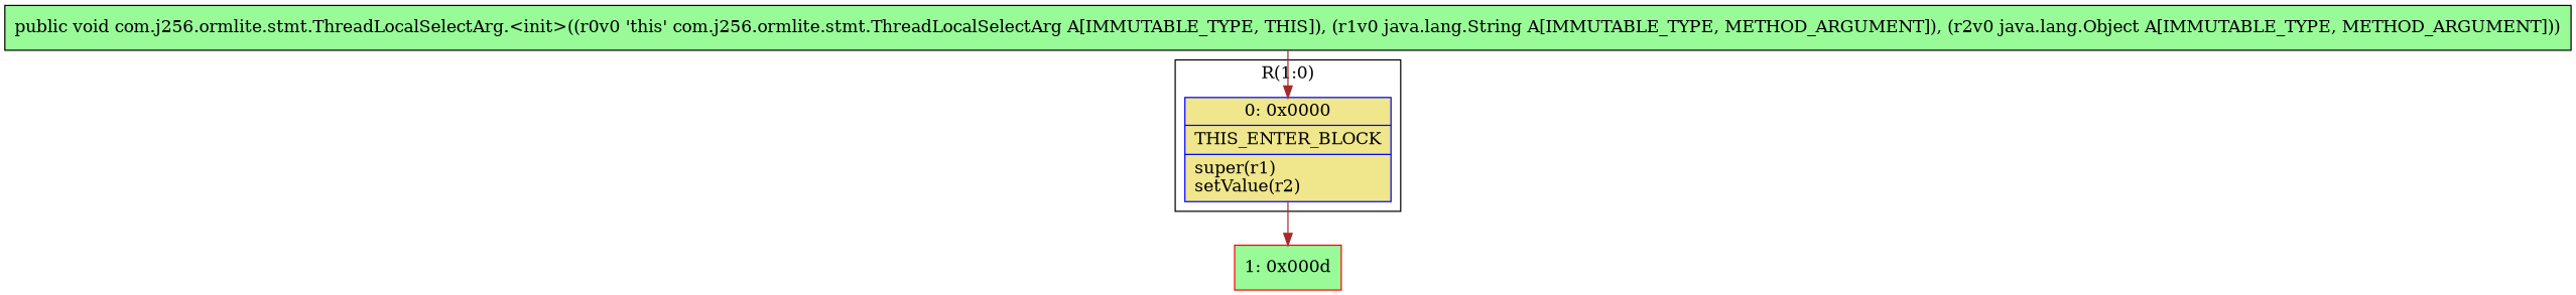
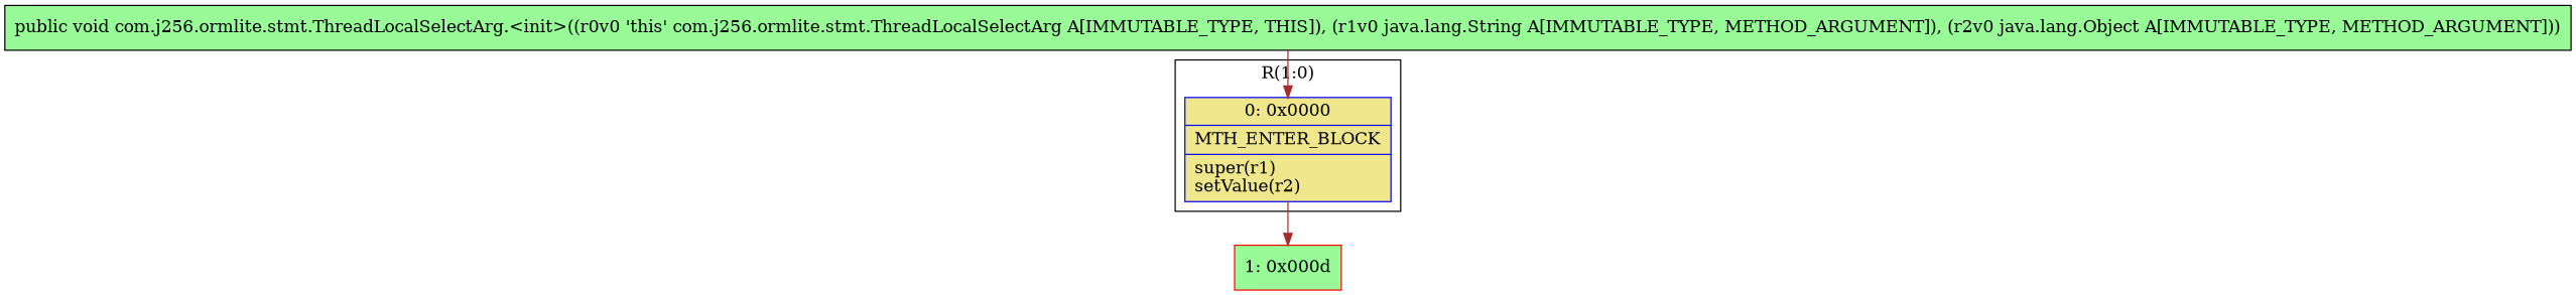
  digraph {
    node [shape=record style=filled fillcolor=palegreen]
    edge [color=brown]
-   n1 [color=blue label="{0\:\ 0x0000|THIS_ENTER_BLOCK\l|super(r1)\lsetValue(r2)\l}" fillcolor=khaki]
+   n1 [color=blue label="{0\:\ 0x0000|MTH_ENTER_BLOCK\l|super(r1)\lsetValue(r2)\l}" fillcolor=khaki]
    n2 [color=red label="{1\:\ 0x000d}"]
    n3 [label="{public void com.j256.ormlite.stmt.ThreadLocalSelectArg.\<init\>((r0v0 'this' com.j256.ormlite.stmt.ThreadLocalSelectArg A[IMMUTABLE_TYPE, THIS]), (r1v0 java.lang.String A[IMMUTABLE_TYPE, METHOD_ARGUMENT]), (r2v0 java.lang.Object A[IMMUTABLE_TYPE, METHOD_ARGUMENT])) }"]
    subgraph cluster_1 {
      label="R(1:0)"
      n1
    }
    n1 -> n2
    n3 -> n1
  }
